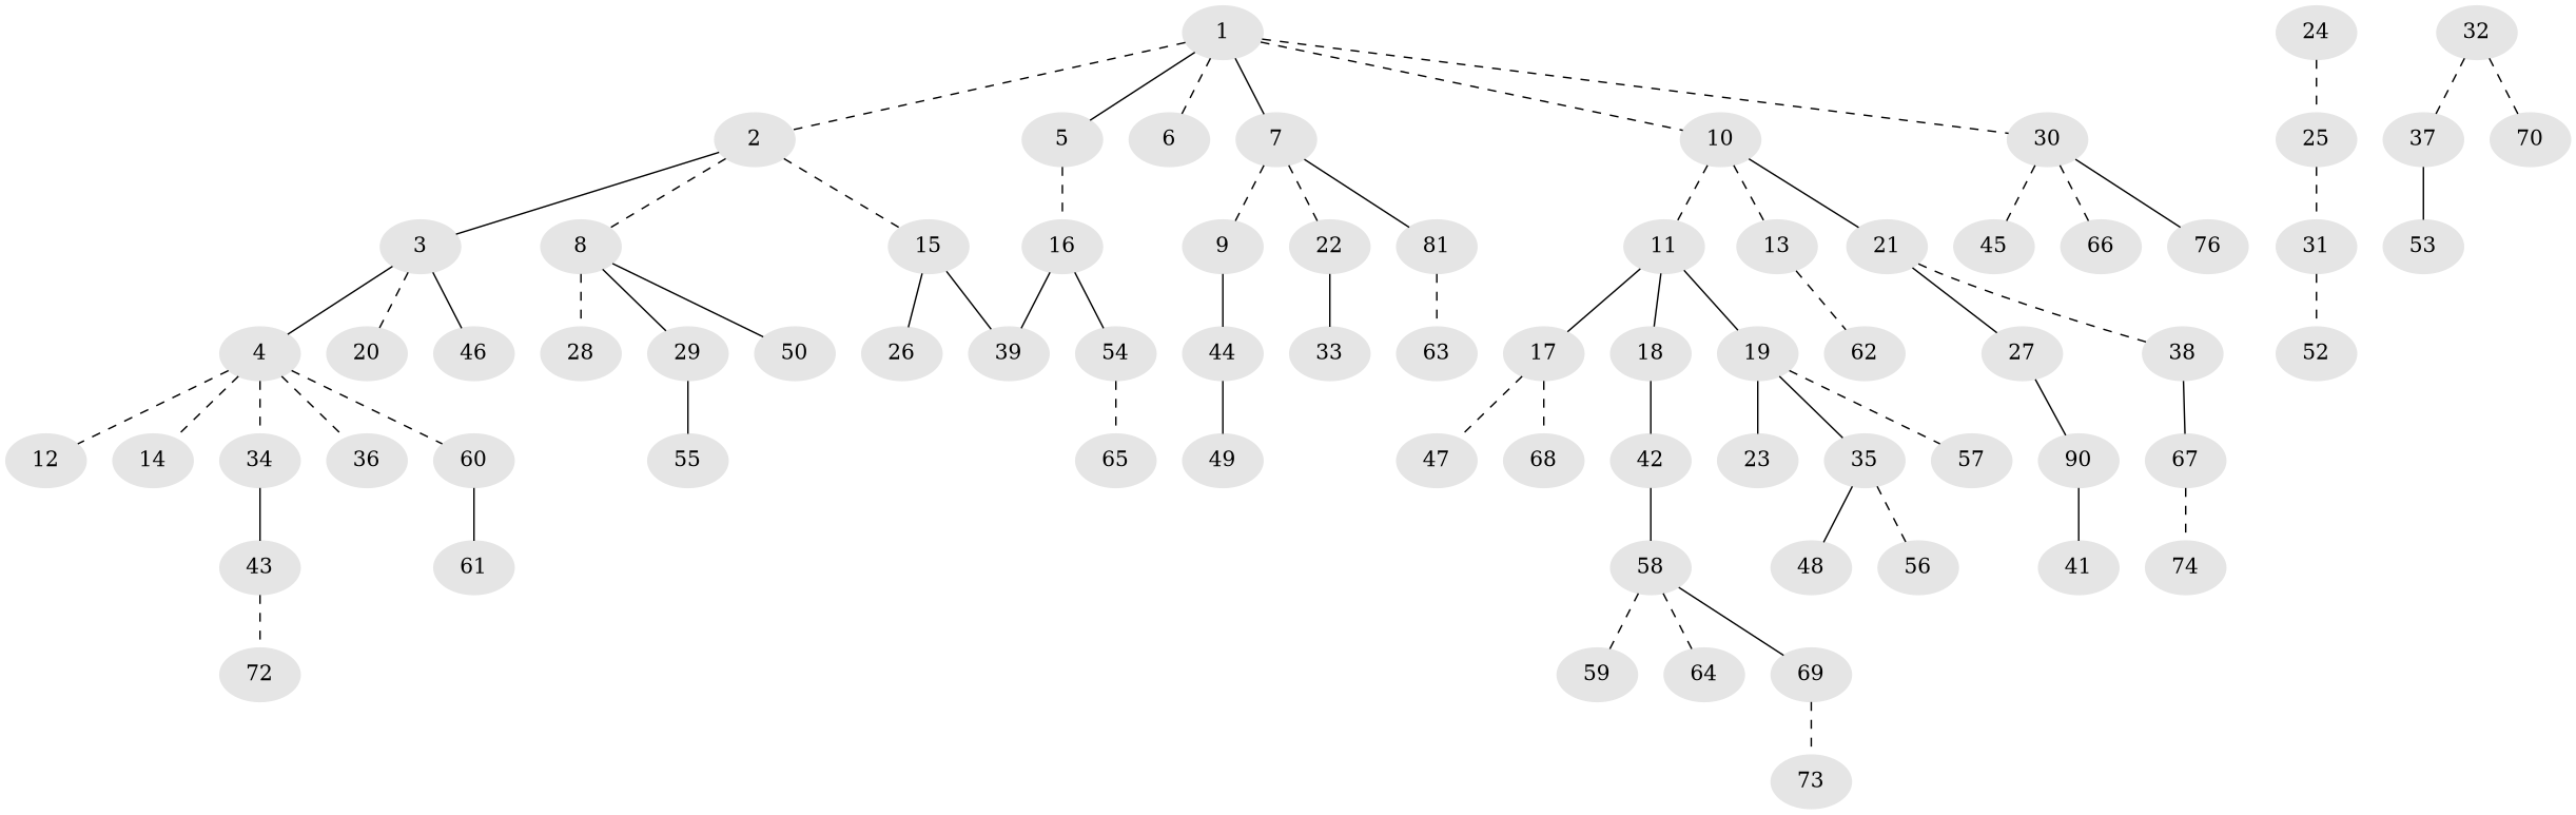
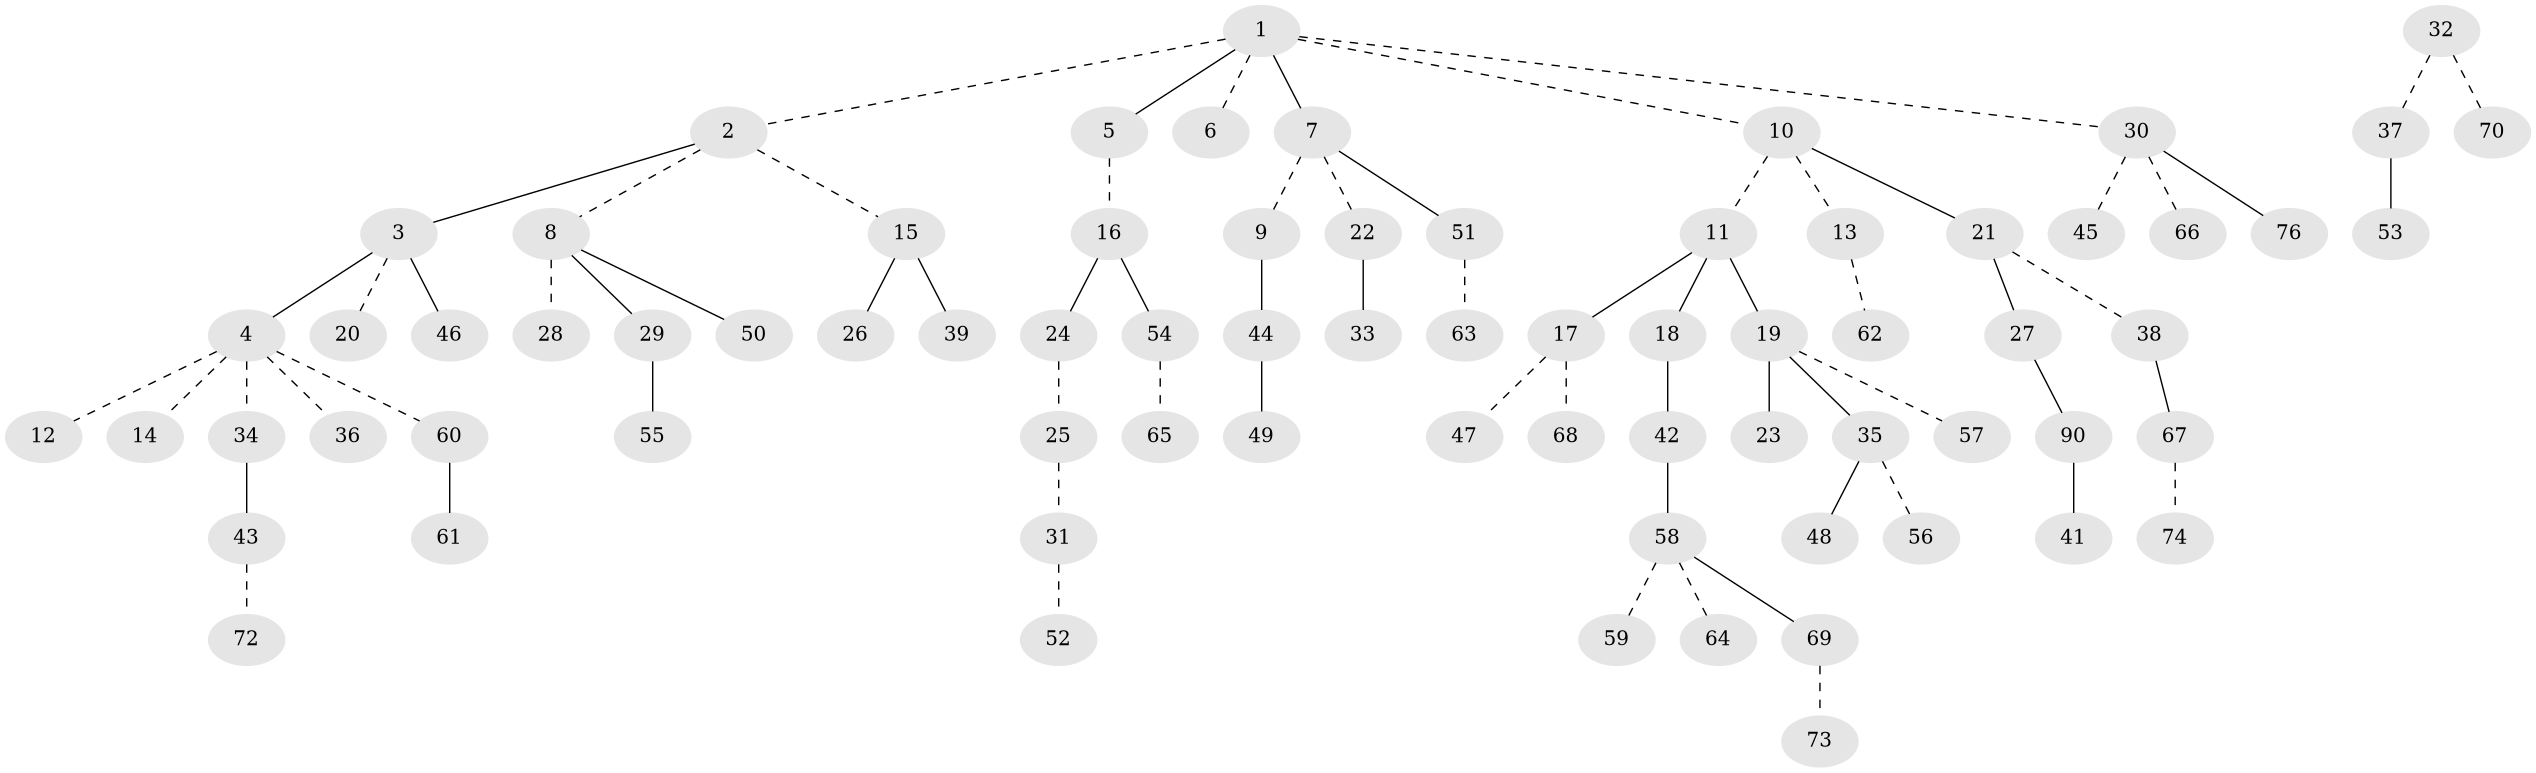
  graph {
    node [color=gray90 style=filled]
    edge [style=dashed weight=1.0]
    1
    2
    5
    6
    7
    10
    30
    3
    8
    15
    16
    9
    22
-   51 [label=81]
+   51
    11
    13
    21
    45
    66
    n20 [label=76]
    4
    20
    46
    28
    29
    50
    26
    39
    12
    14
    34
    36
    60
    43
    61
    24
    54
    44
    33
    63
    55
    49
    17
    18
    19
    62
    27
    38
    32
    37
    70
    47
    68
    42
    23
    35
    57
    25
    65
    58
    48
    56
    n63 [label=90]
    67
    31
    52
    41
    53
    72
    74
    59
    64
    69
    73
    1 -- 2
    1 -- 5 [style=solid]
    1 -- 6
    1 -- 7 [style=solid]
    1 -- 10
    1 -- 30
    2 -- 3 [style=solid]
    2 -- 8
    2 -- 15
    5 -- 16 [weight=2.0]
    7 -- 9 [weight=3.0]
    7 -- 22
    7 -- 51 [style=solid]
    10 -- 11
    10 -- 13
    10 -- 21 [style=solid]
    30 -- 45
    30 -- 66
    30 -- n20 [style=solid]
    3 -- 4 [style=solid]
    3 -- 20
    3 -- 46 [style=solid]
    8 -- 28 [weight=5.0]
    8 -- 29 [style=solid]
    8 -- 50 [style=solid]
    15 -- 26 [style=solid]
    15 -- 39 [style=solid weight=2.0]
-   16 -- 39 [style=solid]
+   16 -- 24 [style=solid]
    16 -- 54 [style=solid]
    9 -- 44 [style=solid]
    22 -- 33 [style=solid weight=3.0]
    51 -- 63 [weight=2.0]
    11 -- 17 [style=solid]
    11 -- 18 [style=solid]
    11 -- 19 [style=solid]
    13 -- 62
    21 -- 27 [style=solid]
    21 -- 38
    4 -- 12
    4 -- 14
    4 -- 34 [weight=3.0]
    4 -- 36
    4 -- 60
    29 -- 55 [style=solid]
    34 -- 43 [style=solid]
    60 -- 61 [style=solid]
    43 -- 72
    24 -- 25
    54 -- 65
    44 -- 49 [style=solid weight=2.0]
    17 -- 47 [weight=2.0]
    17 -- 68
    18 -- 42 [style=solid]
    19 -- 23 [style=solid weight=3.0]
    19 -- 35 [style=solid]
    19 -- 57
    27 -- n63 [style=solid]
    38 -- 67 [style=solid]
    32 -- 37
    32 -- 70
    37 -- 53 [style=solid]
    42 -- 58 [style=solid]
    35 -- 48 [style=solid]
    35 -- 56
    25 -- 31
    58 -- 59 [weight=2.0]
    58 -- 64
    58 -- 69 [style=solid]
    n63 -- 41 [style=solid]
    67 -- 74
    31 -- 52
    69 -- 73
  }
